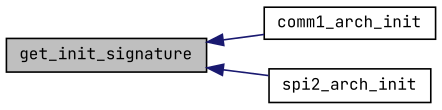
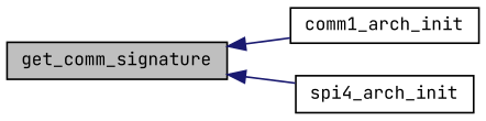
  digraph {
    fontname="JetBrains Mono"
    rankdir=LR
    node [color=black fillcolor=white fontname="JetBrains Mono" fontsize=10 shape=record style=filled]
    edge [color=midnightblue dir=back fontname="JetBrains Mono" fontsize=10 labelfontname=FreeSans labelfontsize=10 style=solid]
-   n1 [fillcolor=grey75 fontcolor=black height=0.2 label=get_init_signature width=0.4]
+   n1 [fillcolor=grey75 fontcolor=black height=0.2 label=get_comm_signature width=0.4]
    n2 [height=0.2 label=comm1_arch_init width=0.4]
-   n3 [height=0.2 label=spi2_arch_init width=0.4]
+   n3 [height=0.2 label=spi4_arch_init width=0.4]
    n1 -> n2
    n1 -> n3
  }
